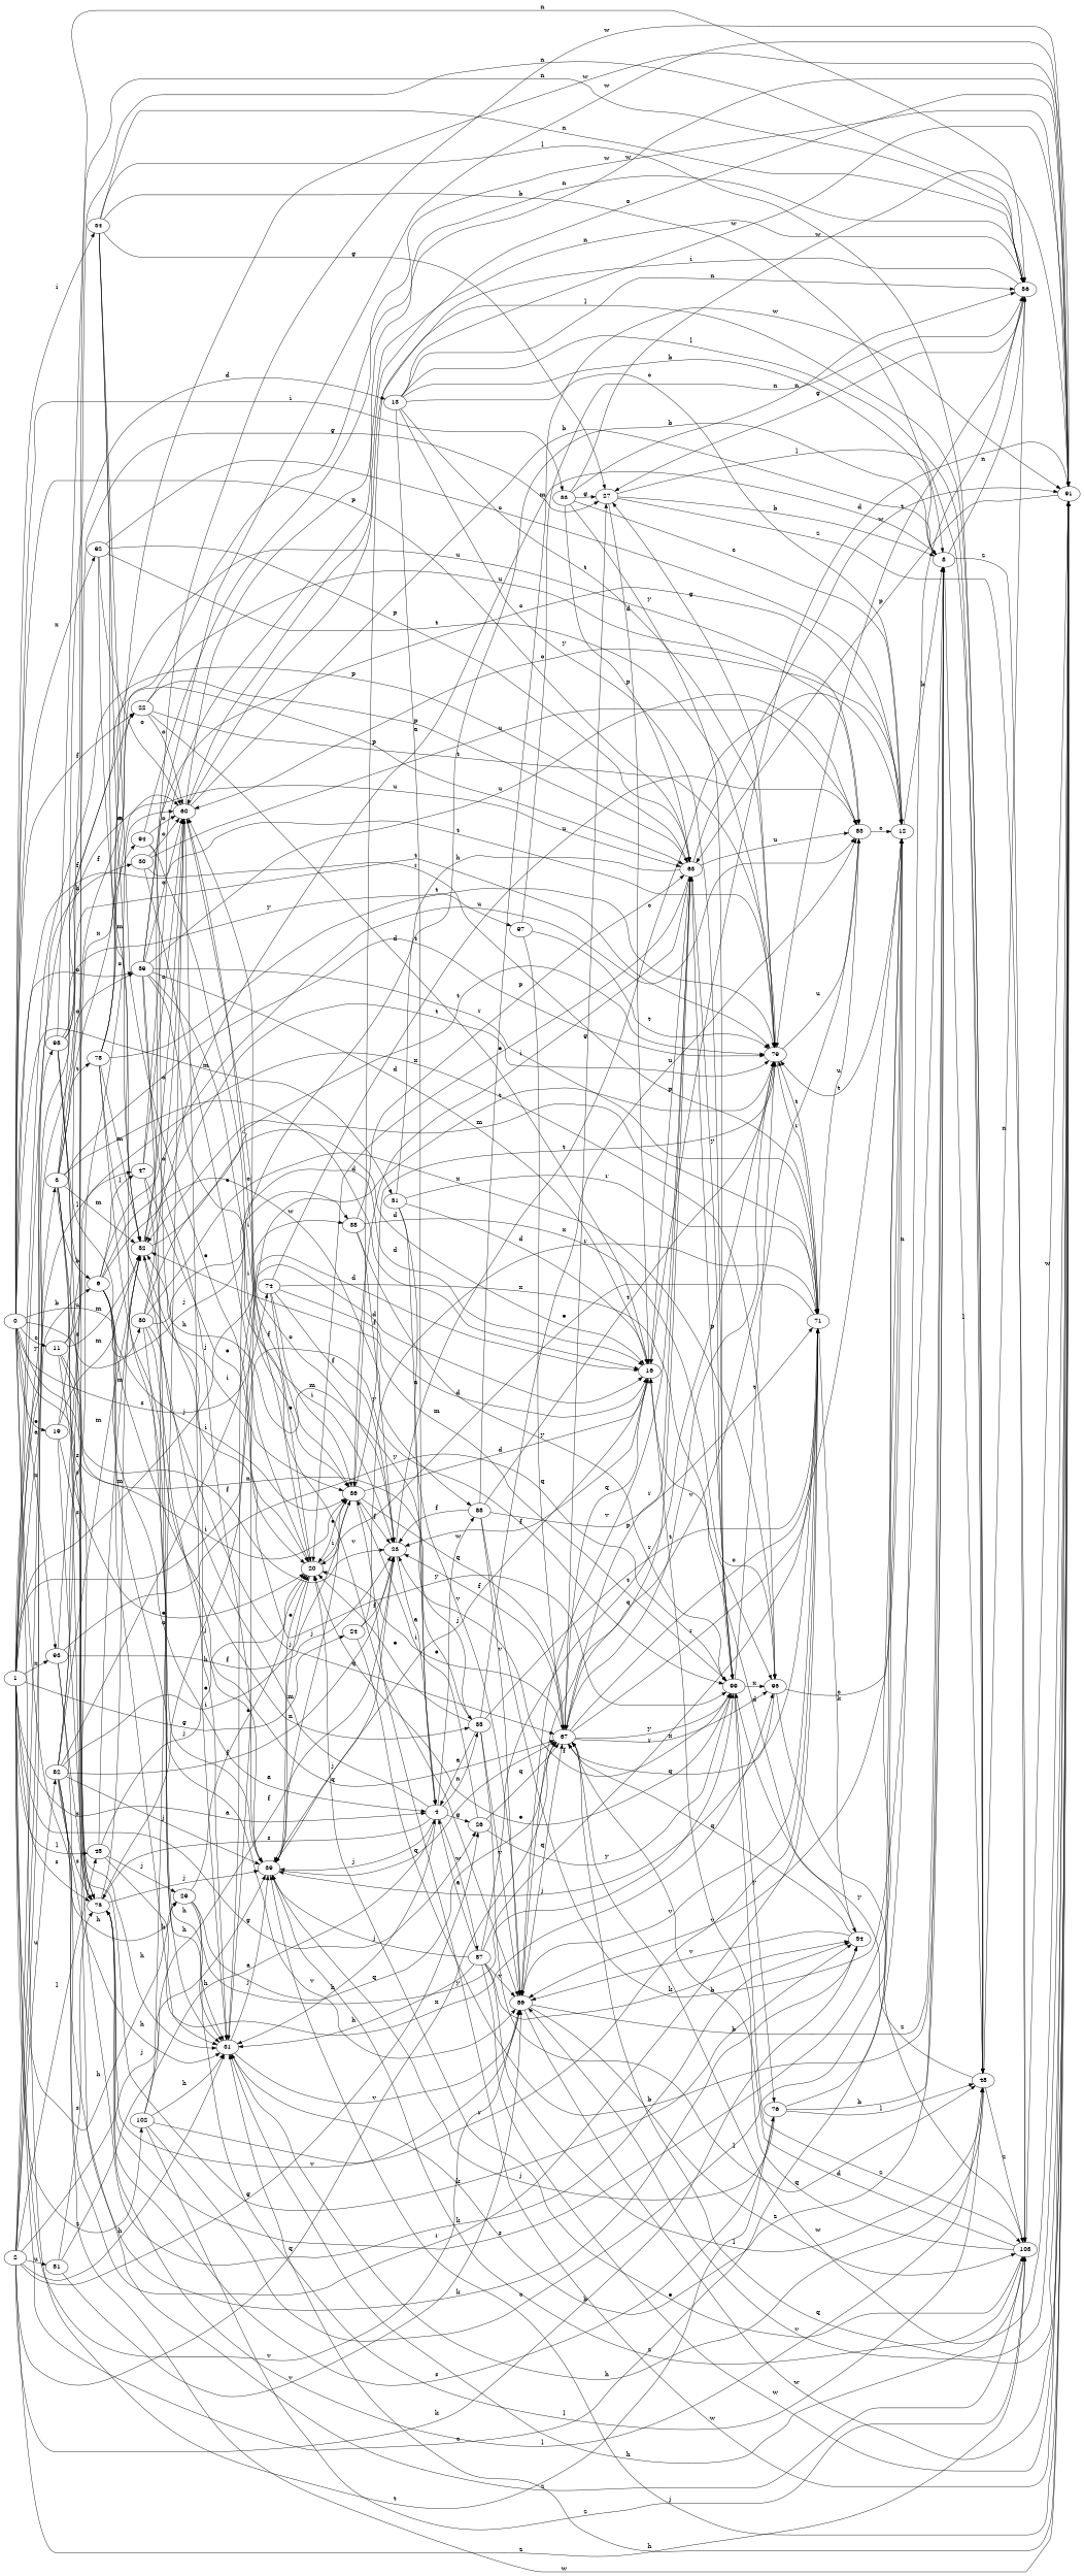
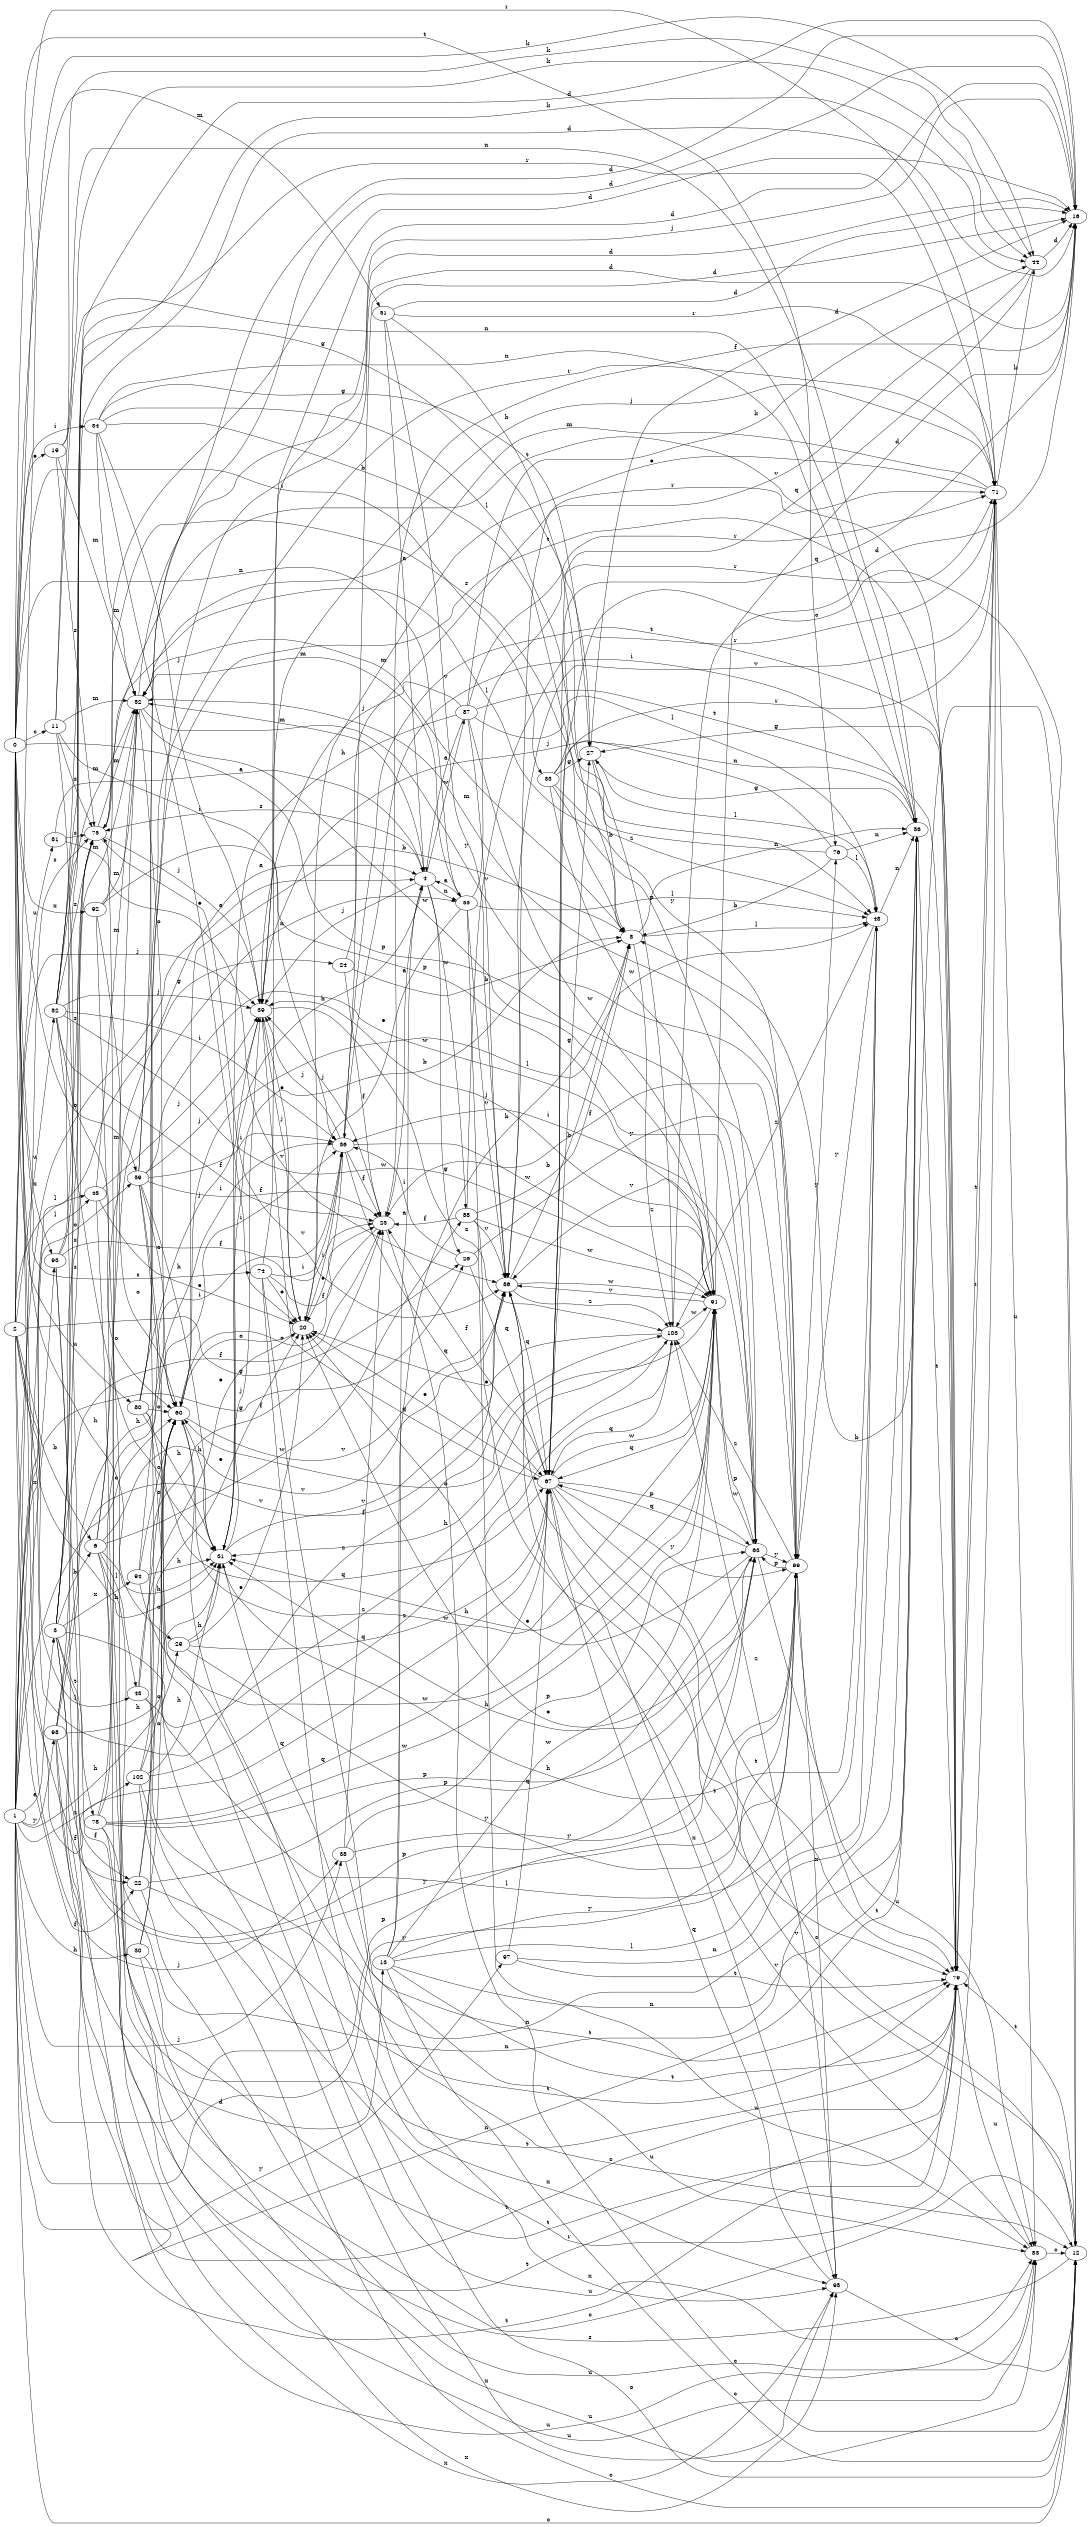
  strict digraph {
    rankdir=LR
    0
    11
    19
    20
    22
    29
    33
    34
    38
    51
    55
    59
    63
    71
    74
    76
    80
    92
    93
    75
-   44 [label=54]
+   44
    52
    56
    36
    95
    39
    60
    16
    79
    83
    99
    31
    67
    12
    91
    27
    8
    48
    23
    4
    86
    1
    3
    24
    26
    30
    45
    97
    98
    102
    6
    103
    13
    78
    94
    87
    88
    2
-   47
+   47 [label=43]
    81
    82
    0 -> 11 [label=c]
    0 -> 19 [label=e]
-   0 -> 20 [label=e]
    0 -> 22 [label=f]
    0 -> 29 [label=h]
    0 -> 33 [label=i]
    0 -> 34 [label=i]
    0 -> 38 [label=j]
    0 -> 51 [label=m]
    0 -> 55 [label=n]
    0 -> 59 [label=o]
    0 -> 63 [label=p]
    0 -> 71 [label=r]
    0 -> 74 [label=s]
    0 -> 76 [label=t]
    0 -> 80 [label=u]
    0 -> 92 [label=x]
    0 -> 93 [label=x]
    11 -> 75 [label=s]
    11 -> 44 [label=k]
    11 -> 52 [label=m]
    11 -> 56 [label=n]
    11 -> 36 [label=i]
    11 -> 95 [label=x]
    19 -> 75 [label=s]
    19 -> 44 [label=k]
    19 -> 52 [label=m]
    19 -> 56 [label=n]
    20 -> 36 [label=i]
    20 -> 39 [label=j]
    20 -> 60 [label=o]
    22 -> 63 [label=p]
    22 -> 60 [label=o]
    22 -> 16 [label=d]
    22 -> 79 [label=t]
    22 -> 83 [label=u]
    29 -> 20 [label=e]
    29 -> 99 [label=y]
    29 -> 31 [label=h]
    29 -> 67 [label=q]
    33 -> 63 [label=p]
    33 -> 56 [label=n]
    33 -> 99 [label=y]
    33 -> 12 [label=c]
    33 -> 91 [label=w]
    33 -> 27 [label=g]
    34 -> 20 [label=e]
    34 -> 52 [label=m]
    34 -> 56 [label=n]
    34 -> 39 [label=j]
    34 -> 27 [label=g]
    34 -> 8 [label=b]
    34 -> 48 [label=l]
    38 -> 63 [label=p]
    38 -> 95 [label=x]
    38 -> 99 [label=y]
    38 -> 23 [label=f]
    51 -> 71 [label=r]
    51 -> 16 [label=d]
    51 -> 8 [label=b]
    51 -> 4 [label=a]
    51 -> 86 [label=v]
    55 -> 20 [label=e]
    55 -> 71 [label=r]
    55 -> 52 [label=m]
    55 -> 83 [label=u]
    55 -> 48 [label=l]
    55 -> 4 [label=a]
    55 -> 86 [label=v]
    59 -> 71 [label=r]
    59 -> 36 [label=i]
    59 -> 39 [label=j]
    59 -> 60 [label=o]
    59 -> 16 [label=d]
    59 -> 83 [label=u]
    59 -> 31 [label=h]
    59 -> 12 [label=c]
    59 -> 91 [label=w]
    59 -> 23 [label=f]
    63 -> 20 [label=e]
    63 -> 36 [label=i]
    63 -> 83 [label=u]
    63 -> 99 [label=y]
    63 -> 31 [label=h]
    63 -> 67 [label=q]
    63 -> 91 [label=w]
    63 -> 86 [label=v]
    71 -> 20 [label=e]
    71 -> 44 [label=k]
    71 -> 52 [label=m]
    71 -> 39 [label=j]
    71 -> 79 [label=t]
    71 -> 83 [label=u]
    71 -> 86 [label=v]
    74 -> 20 [label=e]
    74 -> 36 [label=i]
    74 -> 95 [label=x]
    74 -> 16 [label=d]
    74 -> 83 [label=u]
    74 -> 23 [label=f]
    76 -> 75 [label=s]
    76 -> 56 [label=n]
    76 -> 39 [label=j]
    76 -> 8 [label=b]
    76 -> 48 [label=l]
    80 -> 95 [label=x]
    80 -> 39 [label=j]
    80 -> 60 [label=o]
    80 -> 16 [label=d]
    80 -> 79 [label=t]
    80 -> 31 [label=h]
    80 -> 67 [label=q]
    92 -> 63 [label=p]
    92 -> 52 [label=m]
    92 -> 60 [label=o]
    92 -> 79 [label=t]
    92 -> 12 [label=c]
    93 -> 75 [label=s]
    93 -> 44 [label=k]
    93 -> 83 [label=u]
    93 -> 99 [label=y]
    93 -> 23 [label=f]
    75 -> 52 [label=m]
    75 -> 39 [label=j]
    75 -> 16 [label=d]
    75 -> 48 [label=l]
    75 -> 86 [label=v]
    44 -> 16 [label=d]
    44 -> 67 [label=q]
    44 -> 86 [label=v]
    52 -> 60 [label=o]
    52 -> 16 [label=d]
    52 -> 99 [label=y]
    52 -> 91 [label=w]
    56 -> 36 [label=i]
    56 -> 79 [label=t]
    56 -> 27 [label=g]
    36 -> 20 [label=e]
    36 -> 39 [label=j]
    36 -> 16 [label=d]
    36 -> 79 [label=t]
    36 -> 67 [label=q]
    36 -> 91 [label=w]
    36 -> 23 [label=f]
    95 -> 67 [label=q]
    95 -> 12 [label=c]
    95 -> 103 [label=z]
    39 -> 20 [label=e]
    39 -> 67 [label=q]
    39 -> 103 [label=z]
    60 -> 31 [label=h]
    60 -> 91 [label=w]
    60 -> 8 [label=b]
    60 -> 48 [label=l]
    60 -> 86 [label=v]
-   16 -> 63 [label=p]
    16 -> 39 [label=j]
    16 -> 67 [label=q]
    16 -> 23 [label=f]
    79 -> 71 [label=r]
    79 -> 83 [label=u]
    79 -> 27 [label=g]
    83 -> 12 [label=c]
    83 -> 86 [label=v]
    99 -> 20 [label=e]
    99 -> 63 [label=p]
    99 -> 76 [label=y]
    99 -> 52 [label=m]
    99 -> 95 [label=x]
    99 -> 79 [label=t]
    99 -> 23 [label=f]
    99 -> 103 [label=z]
    31 -> 39 [label=j]
    31 -> 79 [label=t]
    31 -> 8 [label=b]
    31 -> 86 [label=v]
    67 -> 20 [label=e]
    67 -> 63 [label=p]
    67 -> 71 [label=r]
    67 -> 95 [label=x]
    67 -> 79 [label=t]
    67 -> 99 [label=y]
    67 -> 12 [label=c]
    67 -> 91 [label=w]
    67 -> 27 [label=g]
    67 -> 23 [label=f]
    12 -> 75 [label=s]
    12 -> 60 [label=o]
    12 -> 79 [label=t]
    12 -> 8 [label=b]
    12 -> 86 [label=v]
    91 -> 63 [label=p]
    91 -> 39 [label=j]
    91 -> 60 [label=o]
    91 -> 16 [label=d]
    91 -> 31 [label=h]
    91 -> 67 [label=q]
    91 -> 86 [label=v]
    27 -> 16 [label=d]
    27 -> 8 [label=b]
    27 -> 48 [label=l]
    27 -> 103 [label=z]
    8 -> 52 [label=m]
    8 -> 56 [label=n]
    8 -> 48 [label=l]
    8 -> 103 [label=z]
    48 -> 56 [label=n]
    48 -> 99 [label=y]
    48 -> 31 [label=h]
    48 -> 103 [label=z]
    23 -> 39 [label=j]
    23 -> 60 [label=o]
    23 -> 12 [label=c]
    23 -> 4 [label=a]
    4 -> 55 [label=n]
    4 -> 75 [label=s]
    4 -> 52 [label=m]
    4 -> 39 [label=j]
    4 -> 31 [label=h]
    4 -> 26 [label=g]
    4 -> 87 [label=w]
    4 -> 88 [label=w]
    86 -> 67 [label=q]
    86 -> 91 [label=w]
    86 -> 8 [label=b]
    86 -> 103 [label=z]
    1 -> 29 [label=h]
    1 -> 38 [label=j]
    1 -> 59 [label=o]
    1 -> 63 [label=p]
    1 -> 93 [label=x]
    1 -> 75 [label=s]
    1 -> 99 [label=y]
    1 -> 12 [label=c]
    1 -> 4 [label=a]
    1 -> 86 [label=v]
    1 -> 3 [label=a]
    1 -> 24 [label=g]
    1 -> 26 [label=g]
    1 -> 30 [label=h]
    1 -> 45 [label=l]
    1 -> 97 [label=y]
    1 -> 98 [label=y]
    1 -> 102 [label=z]
    3 -> 22 [label=f]
    3 -> 75 [label=s]
    3 -> 52 [label=m]
    3 -> 16 [label=d]
    3 -> 79 [label=t]
    3 -> 23 [label=f]
    3 -> 6 [label=b]
    3 -> 103 [label=z]
    3 -> 13 [label=d]
    3 -> 78 [label=t]
    3 -> 94 [label=x]
    24 -> 71 [label=r]
    24 -> 8 [label=b]
    24 -> 23 [label=f]
    26 -> 36 [label=i]
    26 -> 99 [label=y]
    26 -> 67 [label=q]
    30 -> 20 [label=e]
    30 -> 60 [label=o]
    30 -> 79 [label=t]
    30 -> 83 [label=u]
    45 -> 20 [label=e]
    45 -> 52 [label=m]
    45 -> 95 [label=x]
-   45 -> 29 [label=j]
+   45 -> 39 [label=j]
    97 -> 56 [label=n]
    97 -> 79 [label=t]
    97 -> 67 [label=q]
    98 -> 63 [label=p]
    98 -> 75 [label=s]
    98 -> 56 [label=n]
    98 -> 36 [label=i]
    98 -> 60 [label=o]
    98 -> 79 [label=t]
    98 -> 31 [label=h]
    102 -> 71 [label=r]
    102 -> 60 [label=o]
    102 -> 31 [label=h]
    102 -> 12 [label=c]
    102 -> 23 [label=f]
    102 -> 103 [label=z]
    6 -> 55 [label=n]
    6 -> 79 [label=t]
    6 -> 83 [label=u]
    6 -> 31 [label=h]
    6 -> 4 [label=a]
    6 -> 86 [label=v]
    6 -> 88 [label=w]
    6 -> 47 [label=l]
    103 -> 20 [label=e]
    103 -> 16 [label=d]
    103 -> 31 [label=h]
    103 -> 67 [label=q]
    103 -> 91 [label=w]
    13 -> 56 [label=n]
    13 -> 79 [label=t]
    13 -> 99 [label=y]
    13 -> 12 [label=c]
    13 -> 91 [label=w]
    13 -> 8 [label=b]
    13 -> 48 [label=l]
    13 -> 4 [label=a]
-   78 -> 63 [label=u]
+   78 -> 63 [label=p]
    78 -> 52 [label=m]
    78 -> 56 [label=n]
    78 -> 36 [label=i]
    78 -> 79 [label=t]
    78 -> 67 [label=q]
    78 -> 91 [label=w]
    94 -> 36 [label=i]
    94 -> 60 [label=o]
    94 -> 31 [label=h]
    94 -> 91 [label=w]
    87 -> 71 [label=r]
    87 -> 44 [label=k]
    87 -> 39 [label=j]
    87 -> 79 [label=t]
    87 -> 31 [label=h]
    87 -> 91 [label=w]
    87 -> 48 [label=l]
    87 -> 4 [label=a]
    87 -> 86 [label=v]
    88 -> 71 [label=r]
    88 -> 79 [label=t]
    88 -> 91 [label=w]
    88 -> 8 [label=b]
    88 -> 23 [label=f]
    88 -> 86 [label=v]
    2 -> 22 [label=f]
    2 -> 44 [label=k]
    2 -> 39 [label=j]
    2 -> 31 [label=h]
    2 -> 67 [label=q]
    2 -> 26 [label=g]
    2 -> 45 [label=l]
    2 -> 6 [label=b]
    2 -> 103 [label=z]
    2 -> 47 [label=l]
    2 -> 81 [label=u]
    2 -> 82 [label=u]
    47 -> 20 [label=e]
    47 -> 56 [label=n]
    47 -> 60 [label=o]
    47 -> 48 [label=l]
    81 -> 75 [label=s]
    81 -> 4 [label=a]
    81 -> 86 [label=v]
    82 -> 71 [label=r]
    82 -> 75 [label=s]
    82 -> 52 [label=m]
    82 -> 36 [label=i]
    82 -> 39 [label=j]
    82 -> 60 [label=o]
    82 -> 16 [label=d]
    82 -> 31 [label=h]
    82 -> 91 [label=w]
    82 -> 27 [label=g]
    82 -> 23 [label=f]
  }
